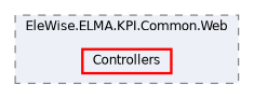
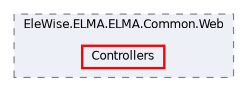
  digraph {
    compound=true
    n1 [color=red fillcolor="#edf0f7" fontname=Helvetica fontsize=10 height=0.2 label=Controllers shape=box style="filled,bold" width=0.4]
    subgraph cluster_1 {
      bgcolor="#edf0f7"
      fontname=Helvetica
      fontsize=10
-     label="EleWise.ELMA.KPI.Common.Web"
+     label="EleWise.ELMA.ELMA.Common.Web"
      pencolor=grey50
      style="filled,dashed"
      n1
    }
  }
